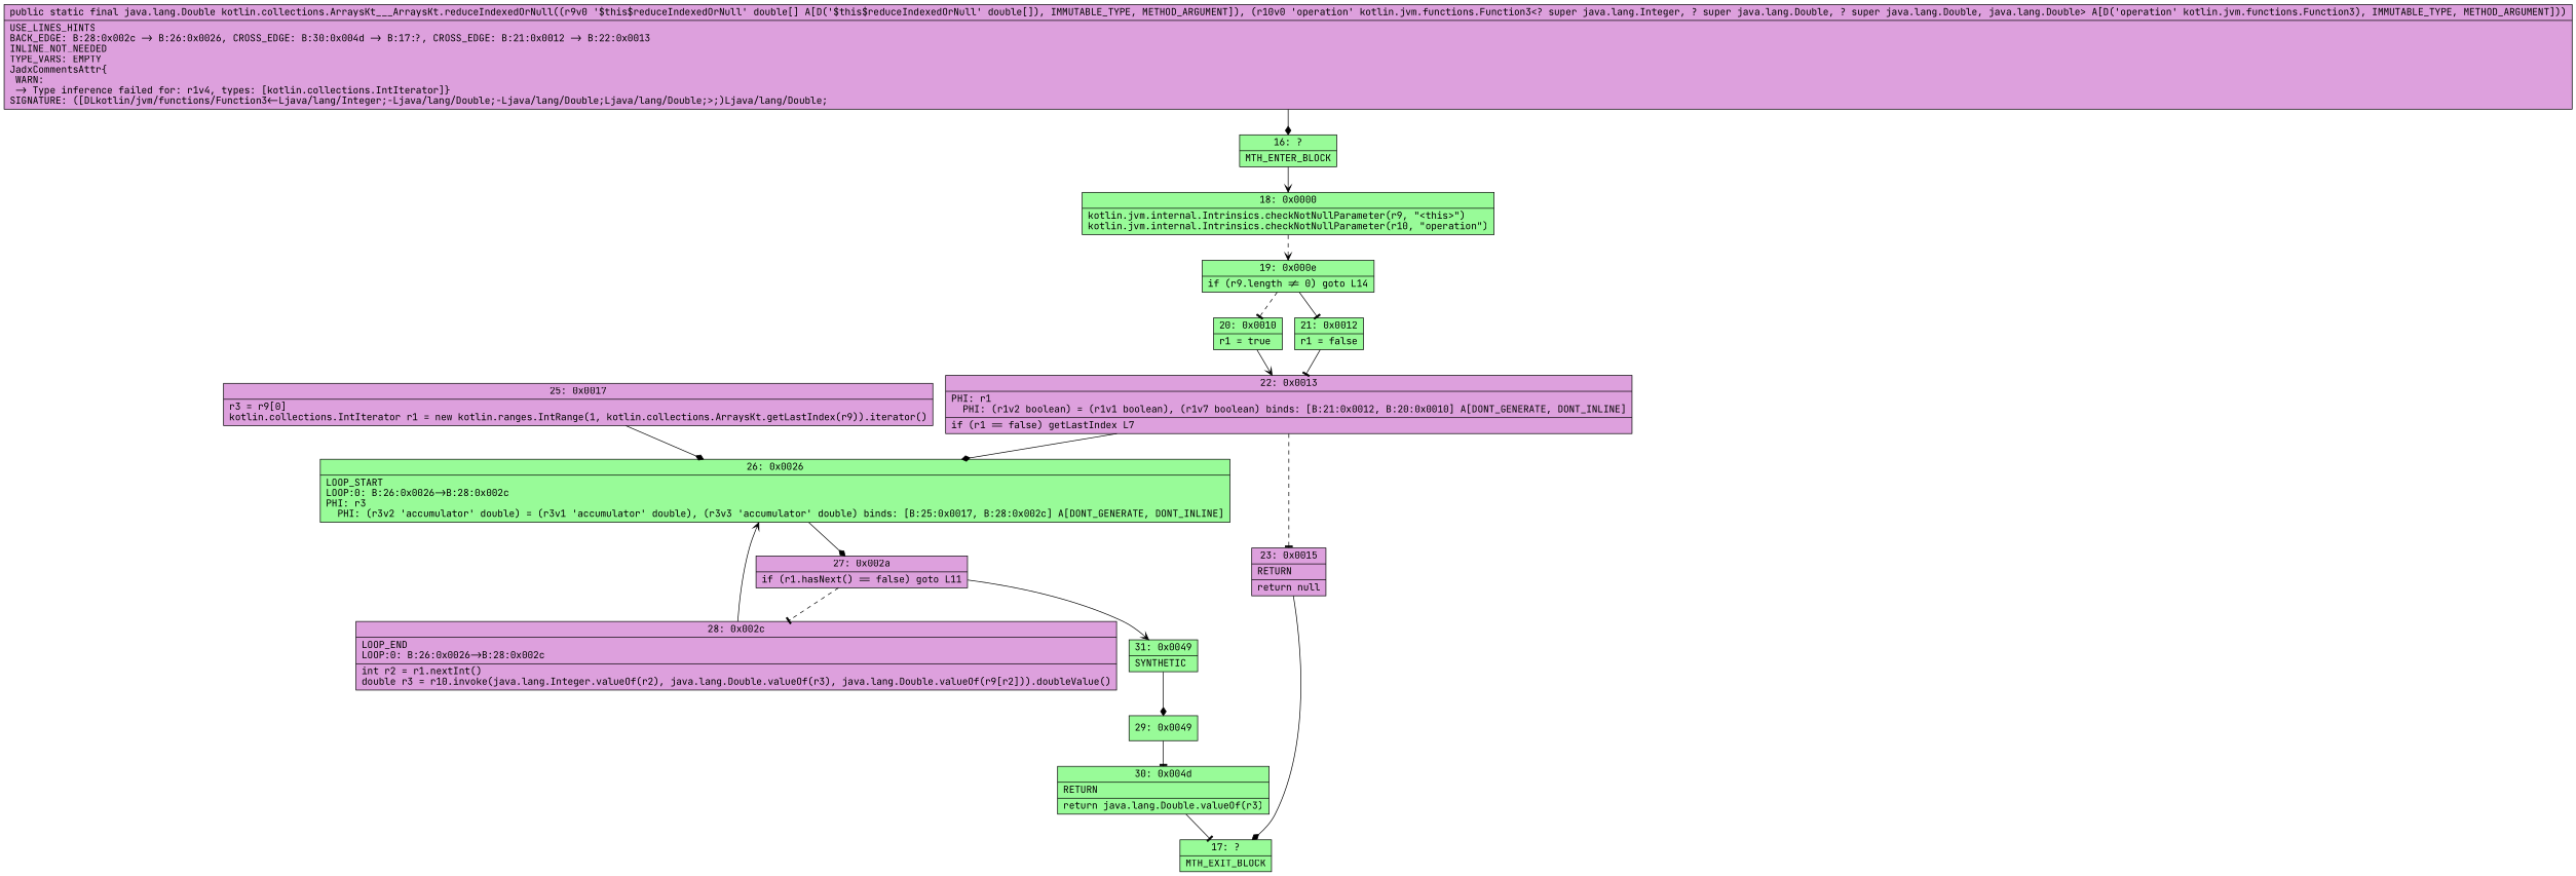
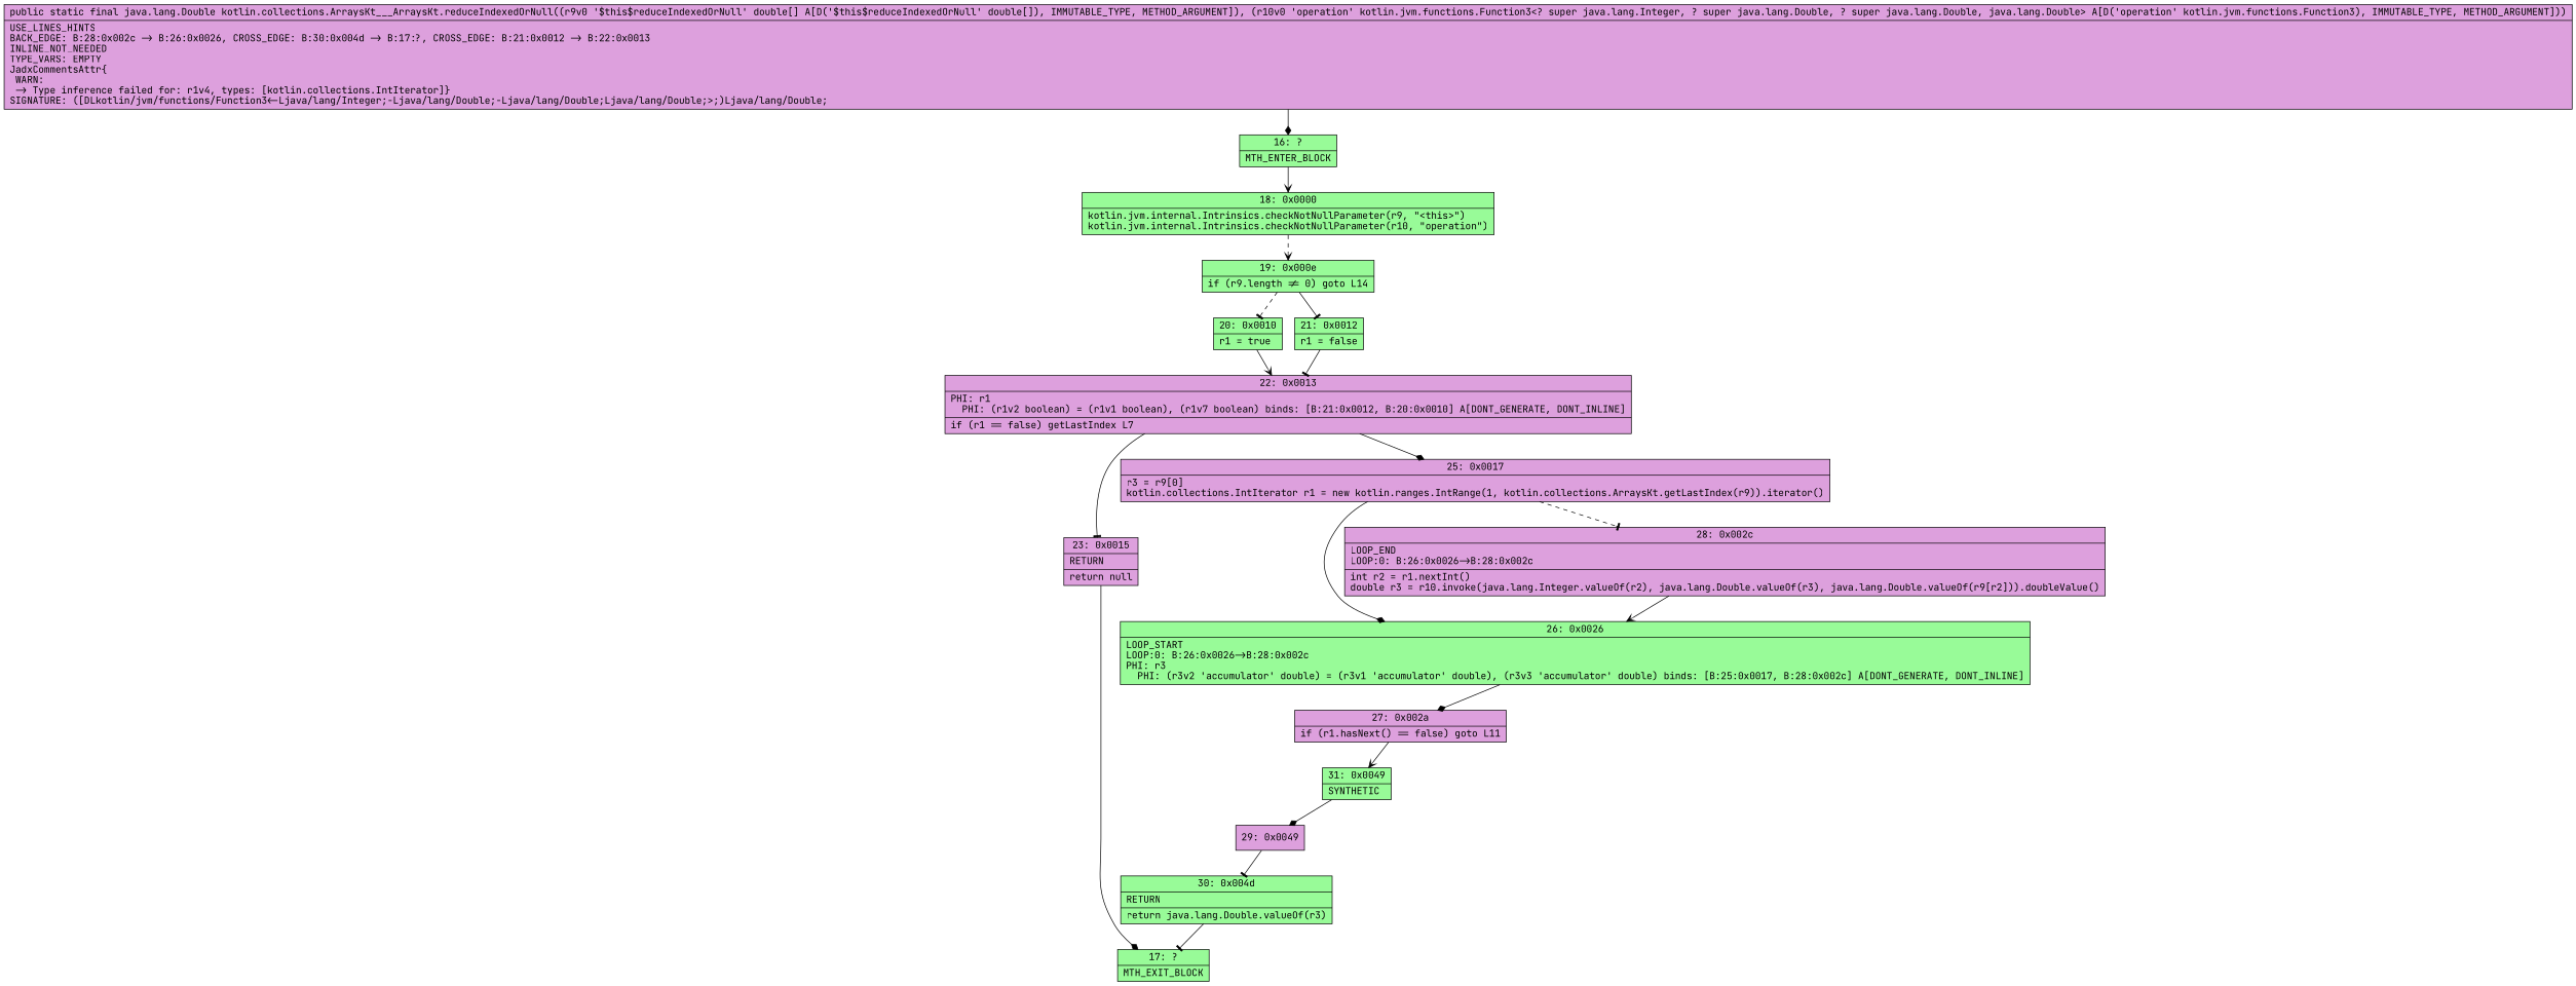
  digraph {
    fontname="JetBrains Mono"
    node [fillcolor=palegreen fontname="JetBrains Mono" shape=record style=filled]
    edge [arrowhead=tee fontname="JetBrains Mono"]
    n1 [label="{16\:\ ?|MTH_ENTER_BLOCK\l}"]
    n2 [label="{18\:\ 0x0000|kotlin.jvm.internal.Intrinsics.checkNotNullParameter(r9, \"\<this\>\")\lkotlin.jvm.internal.Intrinsics.checkNotNullParameter(r10, \"operation\")\l}"]
    n3 [label="{19\:\ 0x000e|if (r9.length != 0) goto L14\l}"]
    n4 [label="{20\:\ 0x0010|r1 = true\l}"]
    n5 [label="{21\:\ 0x0012|r1 = false\l}"]
    n6 [fillcolor=plum label="{22\:\ 0x0013|PHI: r1 \l  PHI: (r1v2 boolean) = (r1v1 boolean), (r1v7 boolean) binds: [B:21:0x0012, B:20:0x0010] A[DONT_GENERATE, DONT_INLINE]\l|if (r1 == false) getLastIndex L7\l}"]
    n7 [fillcolor=plum label="{23\:\ 0x0015|RETURN\l|return null\l}"]
    n8 [fillcolor=plum label="{25\:\ 0x0017|r3 = r9[0]\lkotlin.collections.IntIterator r1 = new kotlin.ranges.IntRange(1, kotlin.collections.ArraysKt.getLastIndex(r9)).iterator()\l}"]
    n9 [label="{17\:\ ?|MTH_EXIT_BLOCK\l}"]
    n10 [label="{26\:\ 0x0026|LOOP_START\lLOOP:0: B:26:0x0026\-\>B:28:0x002c\lPHI: r3 \l  PHI: (r3v2 'accumulator' double) = (r3v1 'accumulator' double), (r3v3 'accumulator' double) binds: [B:25:0x0017, B:28:0x002c] A[DONT_GENERATE, DONT_INLINE]\l}"]
    n11 [fillcolor=plum label="{27\:\ 0x002a|if (r1.hasNext() == false) goto L11\l}"]
    n12 [fillcolor=plum label="{28\:\ 0x002c|LOOP_END\lLOOP:0: B:26:0x0026\-\>B:28:0x002c\l|int r2 = r1.nextInt()\ldouble r3 = r10.invoke(java.lang.Integer.valueOf(r2), java.lang.Double.valueOf(r3), java.lang.Double.valueOf(r9[r2])).doubleValue()\l}"]
    n13 [label="{31\:\ 0x0049|SYNTHETIC\l}"]
-   n14 [label="{29\:\ 0x0049}"]
+   n14 [fillcolor=plum label="{29\:\ 0x0049}"]
    n15 [label="{30\:\ 0x004d|RETURN\l|return java.lang.Double.valueOf(r3)\l}"]
    n16 [fillcolor=plum label="{public static final java.lang.Double kotlin.collections.ArraysKt___ArraysKt.reduceIndexedOrNull((r9v0 '$this$reduceIndexedOrNull' double[] A[D('$this$reduceIndexedOrNull' double[]), IMMUTABLE_TYPE, METHOD_ARGUMENT]), (r10v0 'operation' kotlin.jvm.functions.Function3\<? super java.lang.Integer, ? super java.lang.Double, ? super java.lang.Double, java.lang.Double\> A[D('operation' kotlin.jvm.functions.Function3), IMMUTABLE_TYPE, METHOD_ARGUMENT]))  | USE_LINES_HINTS\lBACK_EDGE: B:28:0x002c \-\> B:26:0x0026, CROSS_EDGE: B:30:0x004d \-\> B:17:?, CROSS_EDGE: B:21:0x0012 \-\> B:22:0x0013\lINLINE_NOT_NEEDED\lTYPE_VARS: EMPTY\lJadxCommentsAttr\{\l WARN: \l \-\> Type inference failed for: r1v4, types: [kotlin.collections.IntIterator]\}\lSIGNATURE: ([DLkotlin\/jvm\/functions\/Function3\<\-Ljava\/lang\/Integer;\-Ljava\/lang\/Double;\-Ljava\/lang\/Double;Ljava\/lang\/Double;\>;)Ljava\/lang\/Double;\l}"]
    n1 -> n2 [arrowhead=vee]
    n2 -> n3 [arrowhead=vee style=dashed]
    n3 -> n4 [style=dashed]
    n3 -> n5
    n4 -> n6 [arrowhead=vee]
    n5 -> n6
-   n6 -> n7 [style=dashed]
-   n6 -> n10 [arrowhead=diamond]
+   n6 -> n7 [style=solid]
+   n6 -> n8 [arrowhead=diamond]
    n7 -> n9 [arrowhead=diamond]
    n8 -> n10 [arrowhead=diamond]
    n10 -> n11 [arrowhead=diamond]
-   n11 -> n12 [style=dashed]
+   n8 -> n12 [style=dashed]
    n11 -> n13 [arrowhead=vee]
    n12 -> n10 [arrowhead=vee]
    n13 -> n14 [arrowhead=diamond]
    n14 -> n15
    n15 -> n9
    n16 -> n1 [arrowhead=diamond]
  }
